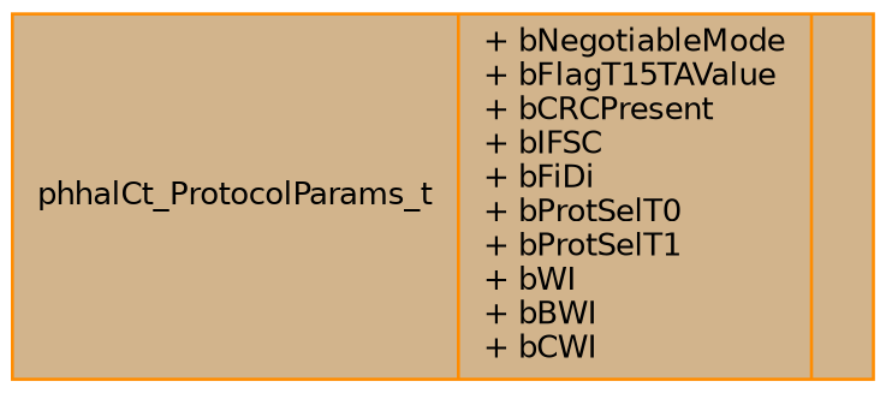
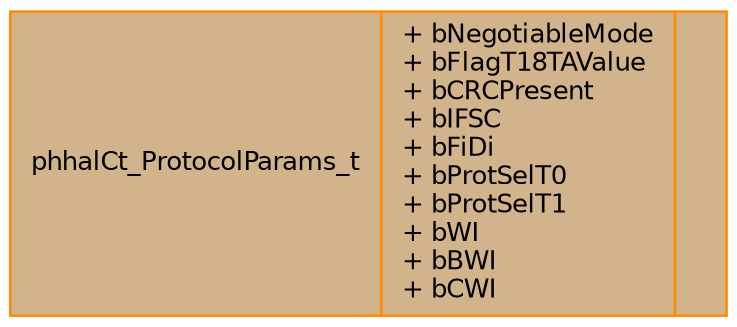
  digraph {
    rankdir=LR
    fontname="DejaVu Sans"
-   n1 [color=darkorange fillcolor=tan fontcolor=black fontname="DejaVu Sans" fontsize=10 height=0.2 label="{phhalCt_ProtocolParams_t\n|+ bNegotiableMode\l+ bFlagT15TAValue\l+ bCRCPresent\l+ bIFSC\l+ bFiDi\l+ bProtSelT0\l+ bProtSelT1\l+ bWI\l+ bBWI\l+ bCWI\l|}" shape=record style=filled width=0.4]
+   n1 [color=darkorange fillcolor=tan fontcolor=black fontname="DejaVu Sans" fontsize=10 height=0.2 label="{phhalCt_ProtocolParams_t\n|+ bNegotiableMode\l+ bFlagT18TAValue\l+ bCRCPresent\l+ bIFSC\l+ bFiDi\l+ bProtSelT0\l+ bProtSelT1\l+ bWI\l+ bBWI\l+ bCWI\l|}" shape=record style=filled width=0.4]
  }
